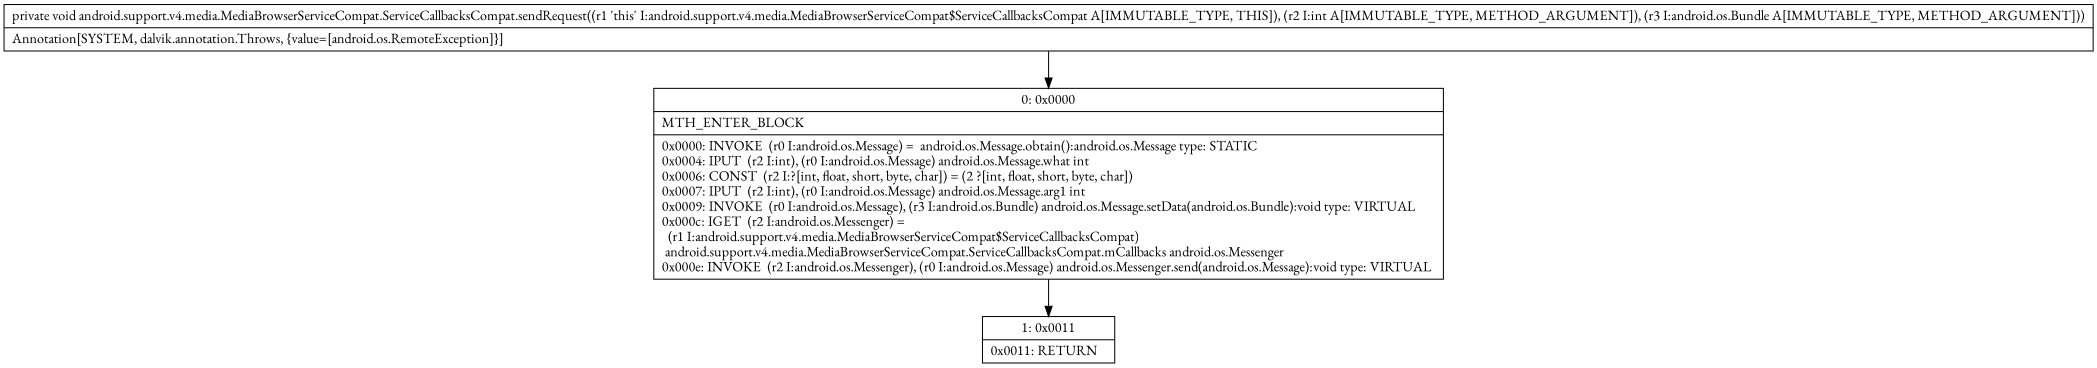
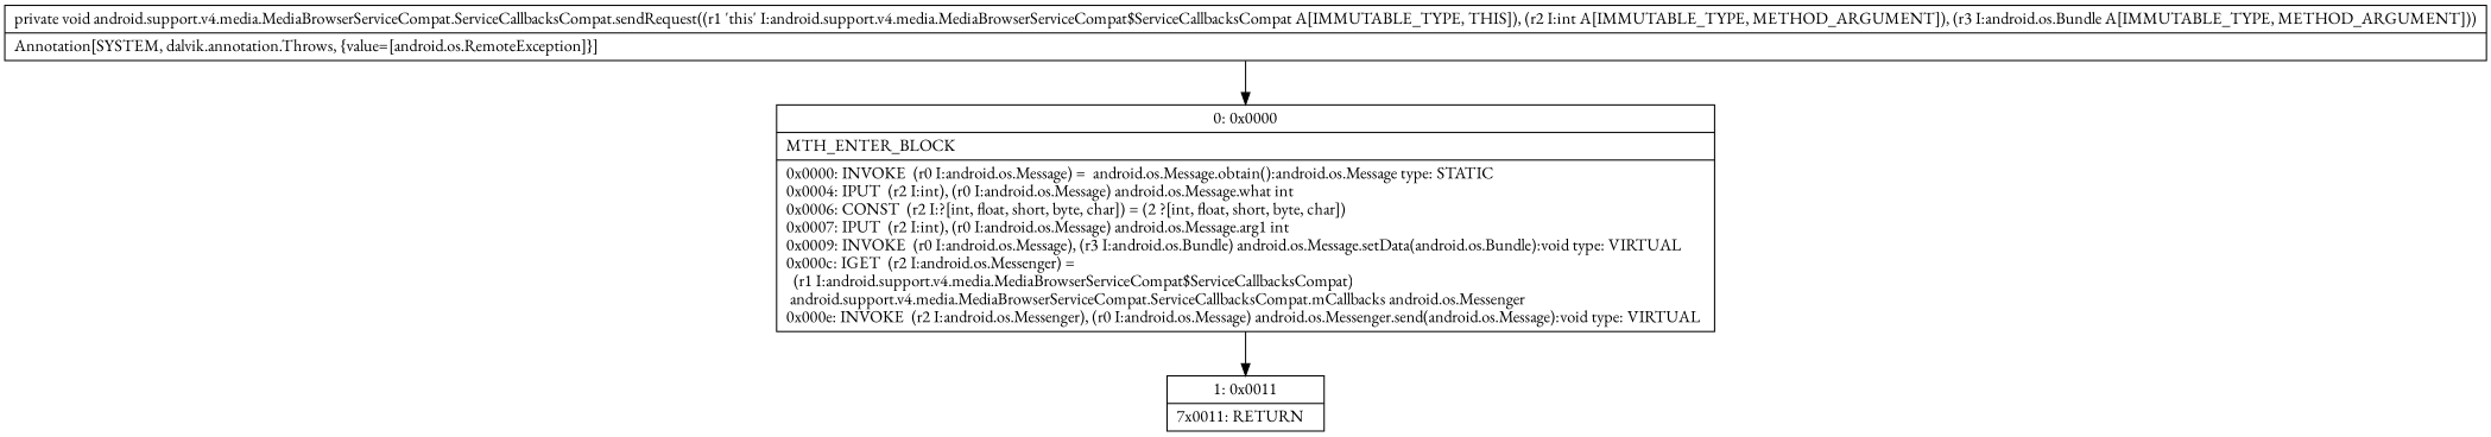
  digraph {
    fontname="EB Garamond"
    node [shape=record fontname="EB Garamond"]
    edge [fontname="EB Garamond"]
    n1 [label="{0\:\ 0x0000|MTH_ENTER_BLOCK\l|0x0000: INVOKE  (r0 I:android.os.Message) =  android.os.Message.obtain():android.os.Message type: STATIC \l0x0004: IPUT  (r2 I:int), (r0 I:android.os.Message) android.os.Message.what int \l0x0006: CONST  (r2 I:?[int, float, short, byte, char]) = (2 ?[int, float, short, byte, char]) \l0x0007: IPUT  (r2 I:int), (r0 I:android.os.Message) android.os.Message.arg1 int \l0x0009: INVOKE  (r0 I:android.os.Message), (r3 I:android.os.Bundle) android.os.Message.setData(android.os.Bundle):void type: VIRTUAL \l0x000c: IGET  (r2 I:android.os.Messenger) = \l  (r1 I:android.support.v4.media.MediaBrowserServiceCompat$ServiceCallbacksCompat)\l android.support.v4.media.MediaBrowserServiceCompat.ServiceCallbacksCompat.mCallbacks android.os.Messenger \l0x000e: INVOKE  (r2 I:android.os.Messenger), (r0 I:android.os.Message) android.os.Messenger.send(android.os.Message):void type: VIRTUAL \l}"]
-   n2 [label="{1\:\ 0x0011|0x0011: RETURN   \l}"]
+   n2 [label="{1\:\ 0x0011|7x0011: RETURN   \l}"]
    n3 [label="{private void android.support.v4.media.MediaBrowserServiceCompat.ServiceCallbacksCompat.sendRequest((r1 'this' I:android.support.v4.media.MediaBrowserServiceCompat$ServiceCallbacksCompat A[IMMUTABLE_TYPE, THIS]), (r2 I:int A[IMMUTABLE_TYPE, METHOD_ARGUMENT]), (r3 I:android.os.Bundle A[IMMUTABLE_TYPE, METHOD_ARGUMENT]))  | Annotation[SYSTEM, dalvik.annotation.Throws, \{value=[android.os.RemoteException]\}]\l}"]
    n1 -> n2
    n3 -> n1
  }
